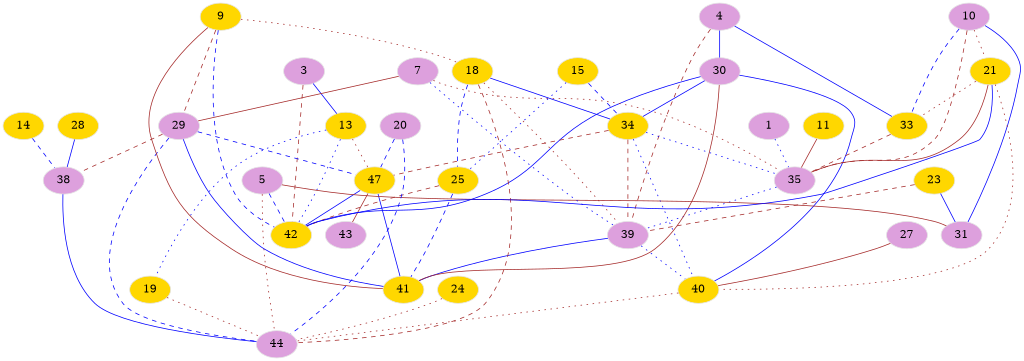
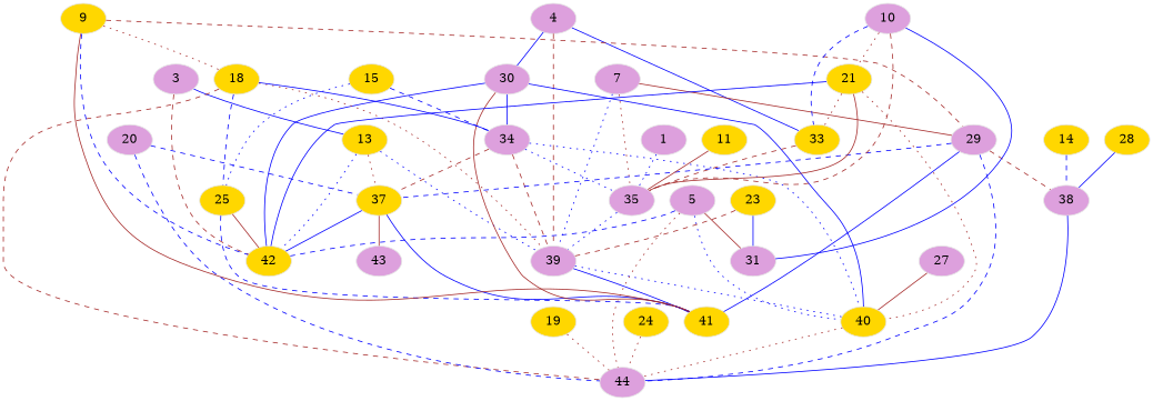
  graph {
    node [color=gray90 fillcolor=gold style=filled]
    edge [color=blue style=solid weight=1.0]
    1 [fillcolor=plum]
    35 [fillcolor=plum]
    39 [fillcolor=plum]
    3 [fillcolor=plum]
    13
    42
-   37 [label=47]
+   37
    4 [fillcolor=plum]
    30 [fillcolor=plum]
    33
    40
    41
-   34
+   34 [fillcolor=plum]
    5 [fillcolor=plum]
    31 [fillcolor=plum]
    44 [fillcolor=plum]
    7 [fillcolor=plum]
    29 [fillcolor=plum]
    38 [fillcolor=plum]
    18
    25
    9
    10 [fillcolor=plum]
    21
    11
    43 [fillcolor=plum]
    14
    15
    19
    20 [fillcolor=plum]
    23
    24
    27 [fillcolor=plum]
    28
    1 -- 35 [style=dotted]
    35 -- 39 [style=dotted]
    39 -- 40 [style=dotted]
    39 -- 41
    3 -- 13
    3 -- 42 [color=brown style=dashed weight=2.0]
-   13 -- 19 [style=dotted]
+   13 -- 39 [style=dotted]
    13 -- 42 [style=dotted]
    13 -- 37 [color=brown style=dotted]
    37 -- 42
    37 -- 41
    37 -- 43 [color=brown]
    4 -- 39 [color=brown style=dashed]
    4 -- 30
    4 -- 33
    30 -- 42
    30 -- 40
    30 -- 41 [color=brown]
    30 -- 34
    33 -- 35 [color=brown style=dashed weight=2.0]
    40 -- 44 [color=brown style=dotted]
    34 -- 35 [style=dotted]
    34 -- 39 [color=brown style=dashed]
    34 -- 37 [color=brown style=dashed weight=2.0]
    34 -- 40 [style=dotted weight=2.0]
    5 -- 42 [style=dashed]
+   5 -- 40 [style=dotted]
    5 -- 31 [color=brown]
    5 -- 44 [color=brown style=dotted]
    7 -- 35 [color=brown style=dotted]
    7 -- 39 [style=dotted]
    7 -- 29 [color=brown]
    29 -- 37 [style=dashed]
    29 -- 41
    29 -- 44 [style=dashed]
    29 -- 38 [color=brown style=dashed]
    38 -- 44
    18 -- 39 [color=brown style=dotted]
    18 -- 34
    18 -- 44 [color=brown style=dashed]
    18 -- 25 [style=dashed]
-   25 -- 42 [color=brown style=dashed]
+   25 -- 42 [color=brown]
    25 -- 41 [style=dashed]
    9 -- 42 [style=dashed weight=2.0]
    9 -- 41 [color=brown]
    9 -- 29 [color=brown style=dashed]
    9 -- 18 [color=brown style=dotted]
    10 -- 35 [color=brown style=dashed]
    10 -- 33 [style=dashed]
    10 -- 31
    10 -- 21 [color=brown style=dotted]
    21 -- 35 [color=brown]
    21 -- 42
    21 -- 33 [color=brown style=dotted]
    21 -- 40 [color=brown style=dotted]
    11 -- 35 [color=brown]
    14 -- 38 [style=dashed]
    15 -- 34 [style=dashed]
    15 -- 25 [style=dotted]
    19 -- 44 [color=brown style=dotted]
    20 -- 37 [style=dashed]
    20 -- 44 [style=dashed]
    23 -- 39 [color=brown style=dashed]
    23 -- 31
    24 -- 44 [color=brown style=dotted]
    27 -- 40 [color=brown]
    28 -- 38
  }
